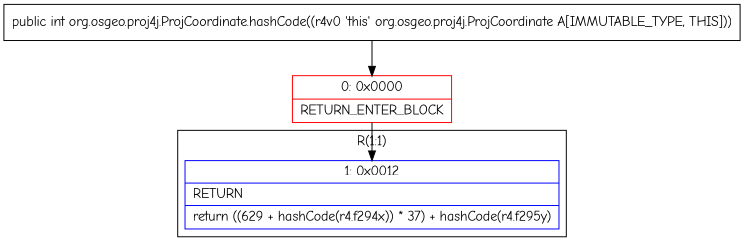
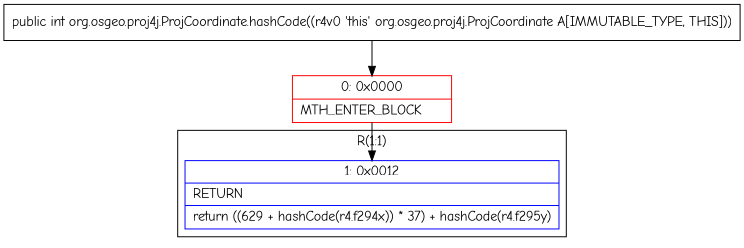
  digraph {
    fontname="Comic Neue"
    node [shape=record fontname="Comic Neue"]
    edge [fontname="Comic Neue"]
    n1 [color=blue label="{1\:\ 0x0012|RETURN\l|return ((629 + hashCode(r4.f294x)) * 37) + hashCode(r4.f295y)\l}"]
-   n2 [color=red label="{0\:\ 0x0000|RETURN_ENTER_BLOCK\l}"]
+   n2 [color=red label="{0\:\ 0x0000|MTH_ENTER_BLOCK\l}"]
    n3 [label="{public int org.osgeo.proj4j.ProjCoordinate.hashCode((r4v0 'this' org.osgeo.proj4j.ProjCoordinate A[IMMUTABLE_TYPE, THIS])) }"]
    subgraph cluster_1 {
      label="R(1:1)"
      n1
    }
    n2 -> n1
    n3 -> n2
  }
